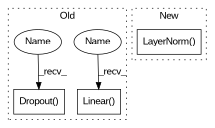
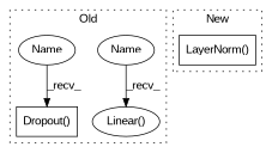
  digraph {
    fontname="Liberation Sans"
    node [a=75 l=2 shape=box fontname="Liberation Sans"]
    edge [fontname="Liberation Sans"]
-   n1 [l="10,1" label="Linear()" s="1698,1722"]
+   n1 [l="10,1" label="Linear()" s="1698,1722" shape=ellipse]
    n2 [l="11,1" label="Dropout()" s="1737,1755"]
    n3 [a=87 label=Name s=1698 shape=ellipse]
    n4 [a=87 label=Name s=1737 shape=ellipse]
    n5 [l="13,1" label="LayerNorm()" s="4164,4191"]
    subgraph cluster_1 {
      label=Old
      style=dotted
      n1
      n2
      n3
      n4
    }
    subgraph cluster_2 {
      label=New
      style=dotted
      n5
    }
    n3 -> n1 [label=_recv_]
    n4 -> n2 [label=_recv_]
  }
